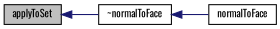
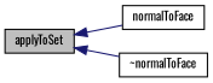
  digraph {
    fontname=Oswald
    rankdir=LR
    node [color=black fontname=Oswald fontsize=10 shape=record]
    edge [color=midnightblue dir=back fontname=Oswald fontsize=10 labelfontname=Helvetica labelfontsize=10 style=solid]
    n1 [fillcolor=grey75 fontcolor=black height=0.2 label=applyToSet style=filled width=0.4]
    n2 [height=0.2 label=normalToFace width=0.4]
    n3 [height=0.2 label="~normalToFace" width=0.4]
-   n3 -> n2
+   n1 -> n2
    n1 -> n3
  }
